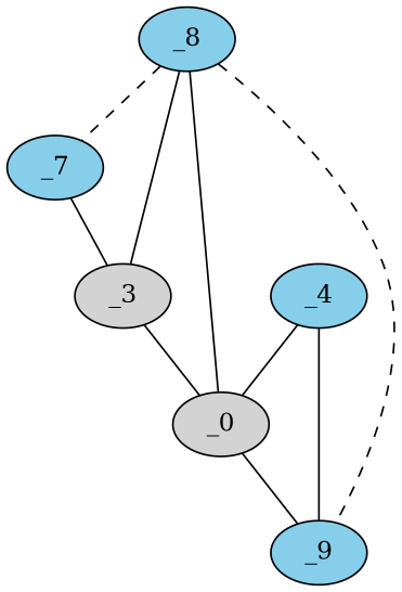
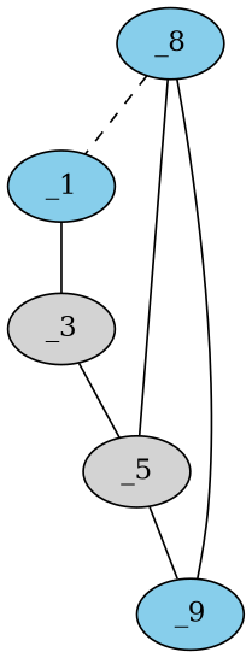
  graph {
    node [fillcolor=skyblue style=filled]
    edge [style=solid valence=1]
    n1 [label=_8 x=61 y=8]
-   _1 [x=65 y=30 label=_7]
+   _1 [x=65 y=30]
    _3 [fillcolor=lightgrey x=75 y=22]
-   _5 [fillcolor=lightgrey x=85 y=13 label=_0]
+   _5 [fillcolor=lightgrey x=85 y=13]
    n5 [label=_9 x=103 y=10]
-   _4 [x=77 y=51]
    n1 -- _1 [style=dashed]
-   n1 -- _3 [valence=2]
    n1 -- _5 [valence=2]
-   n1 -- n5 [style=dashed]
+   n1 -- n5
    _1 -- _3 [valence=2]
    _3 -- _5 [valence=2]
    _5 -- n5
-   _4 -- _5
-   _4 -- n5
  }
